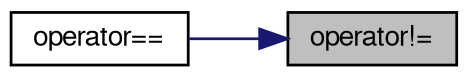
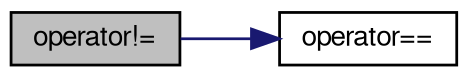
  digraph {
    rankdir=LR
    node [color=black fontname=FreeSans fontsize=10 shape=record]
    n1 [fillcolor=grey75 fontcolor=black height=0.2 label="operator!=" style=filled width=0.4]
    n2 [height=0.2 label="operator==" width=0.4]
-   n2 -> n1 [color=midnightblue fontname=FreeSans fontsize=10 labelfontname=FreeSans labelfontsize=10 style=solid]
+   n1 -> n2 [color=midnightblue fontname=FreeSans fontsize=10 labelfontname=FreeSans labelfontsize=10 style=solid]
  }
